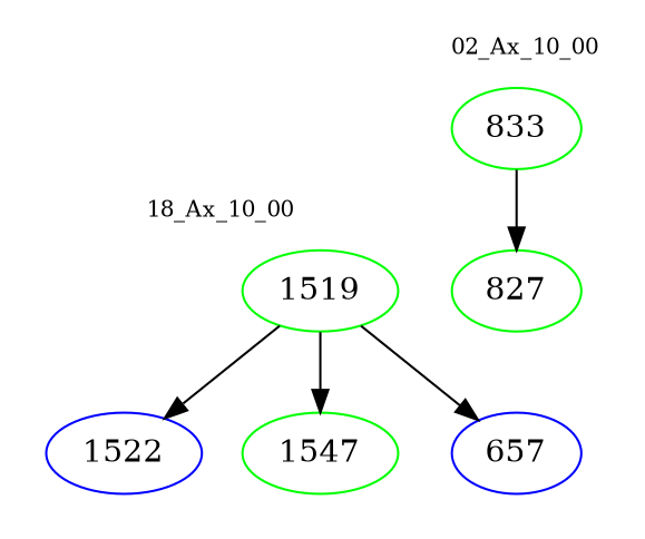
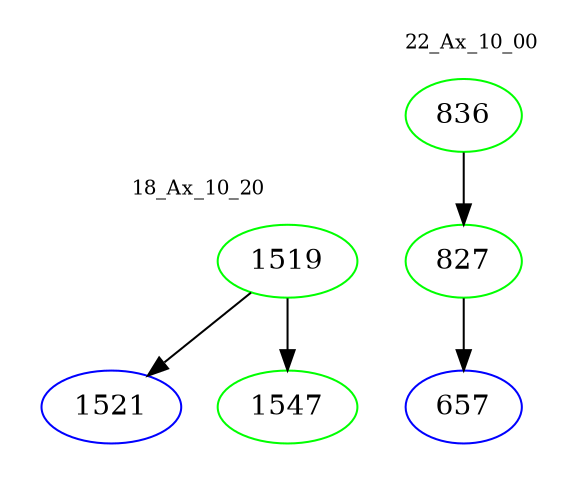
  digraph {
    node [color=green]
    edge [color=black]
    n1 [label=827]
-   n2 [label=833]
+   n2 [label=836]
    n3 [color=blue label=657]
    n4 [label=1519]
-   n5 [color=blue label=1522]
+   n5 [color=blue label=1521]
    n6 [label=1547]
    subgraph cluster_1 {
      color=white
      fontsize=10
-     label="02_Ax_10_00"
+     label="22_Ax_10_00"
      n1
      n2
      n3
    }
    subgraph cluster_2 {
      color=white
      fontsize=10
-     label="18_Ax_10_00"
+     label="18_Ax_10_20"
      n4
      n5
      n6
    }
-   n4 -> n3
+   n1 -> n3
    n2 -> n1
    n4 -> n5
    n4 -> n6
  }
